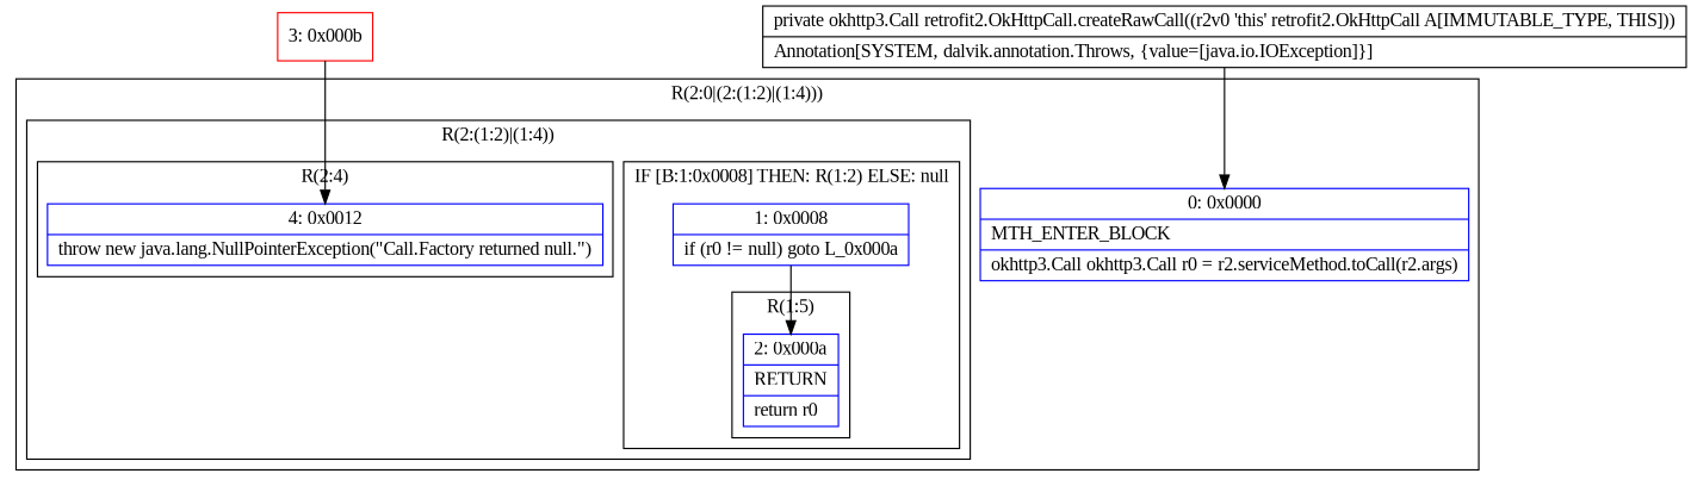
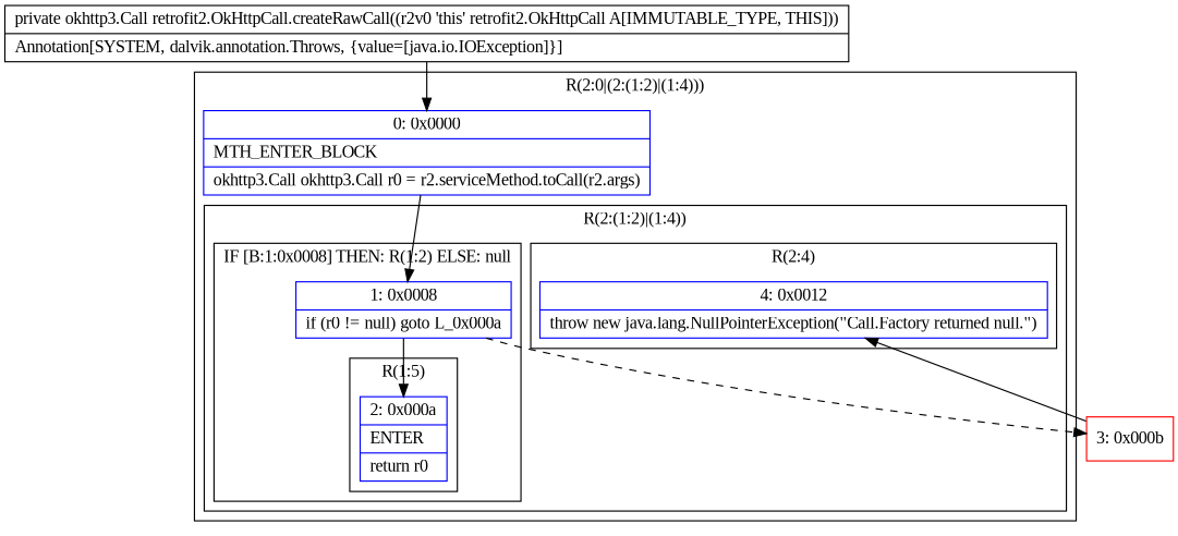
  digraph {
    fontname="Liberation Serif"
    node [color=blue fontname="Liberation Serif" shape=record]
    edge [fontname="Liberation Serif"]
-   n1 [label="{2\:\ 0x000a|RETURN\l|return r0\l}"]
+   n1 [label="{2\:\ 0x000a|ENTER\l|return r0\l}"]
    n2 [label="{1\:\ 0x0008|if (r0 != null) goto L_0x000a\l}"]
    n3 [label="{4\:\ 0x0012|throw new java.lang.NullPointerException(\"Call.Factory returned null.\")\l}"]
    n4 [label="{0\:\ 0x0000|MTH_ENTER_BLOCK\l|okhttp3.Call okhttp3.Call r0 = r2.serviceMethod.toCall(r2.args)\l}"]
    n5 [color=red label="{3\:\ 0x000b}"]
    n6 [label="{private okhttp3.Call retrofit2.OkHttpCall.createRawCall((r2v0 'this' retrofit2.OkHttpCall A[IMMUTABLE_TYPE, THIS]))  | Annotation[SYSTEM, dalvik.annotation.Throws, \{value=[java.io.IOException]\}]\l}" color=""]
    subgraph cluster_1 {
      label="R(2:0|(2:(1:2)|(1:4)))"
      n4
      subgraph cluster_2 {
        label="R(2:(1:2)|(1:4))"
        subgraph cluster_3 {
          label="IF [B:1:0x0008] THEN: R(1:2) ELSE: null"
          n2
          subgraph cluster_4 {
            label="R(1:5)"
            n1
          }
        }
        subgraph cluster_5 {
          label="R(2:4)"
          n3
        }
      }
    }
    n2 -> n1
+   n2 -> n5 [style=dashed]
+   n4 -> n2
    n5 -> n3
    n6 -> n4
  }
